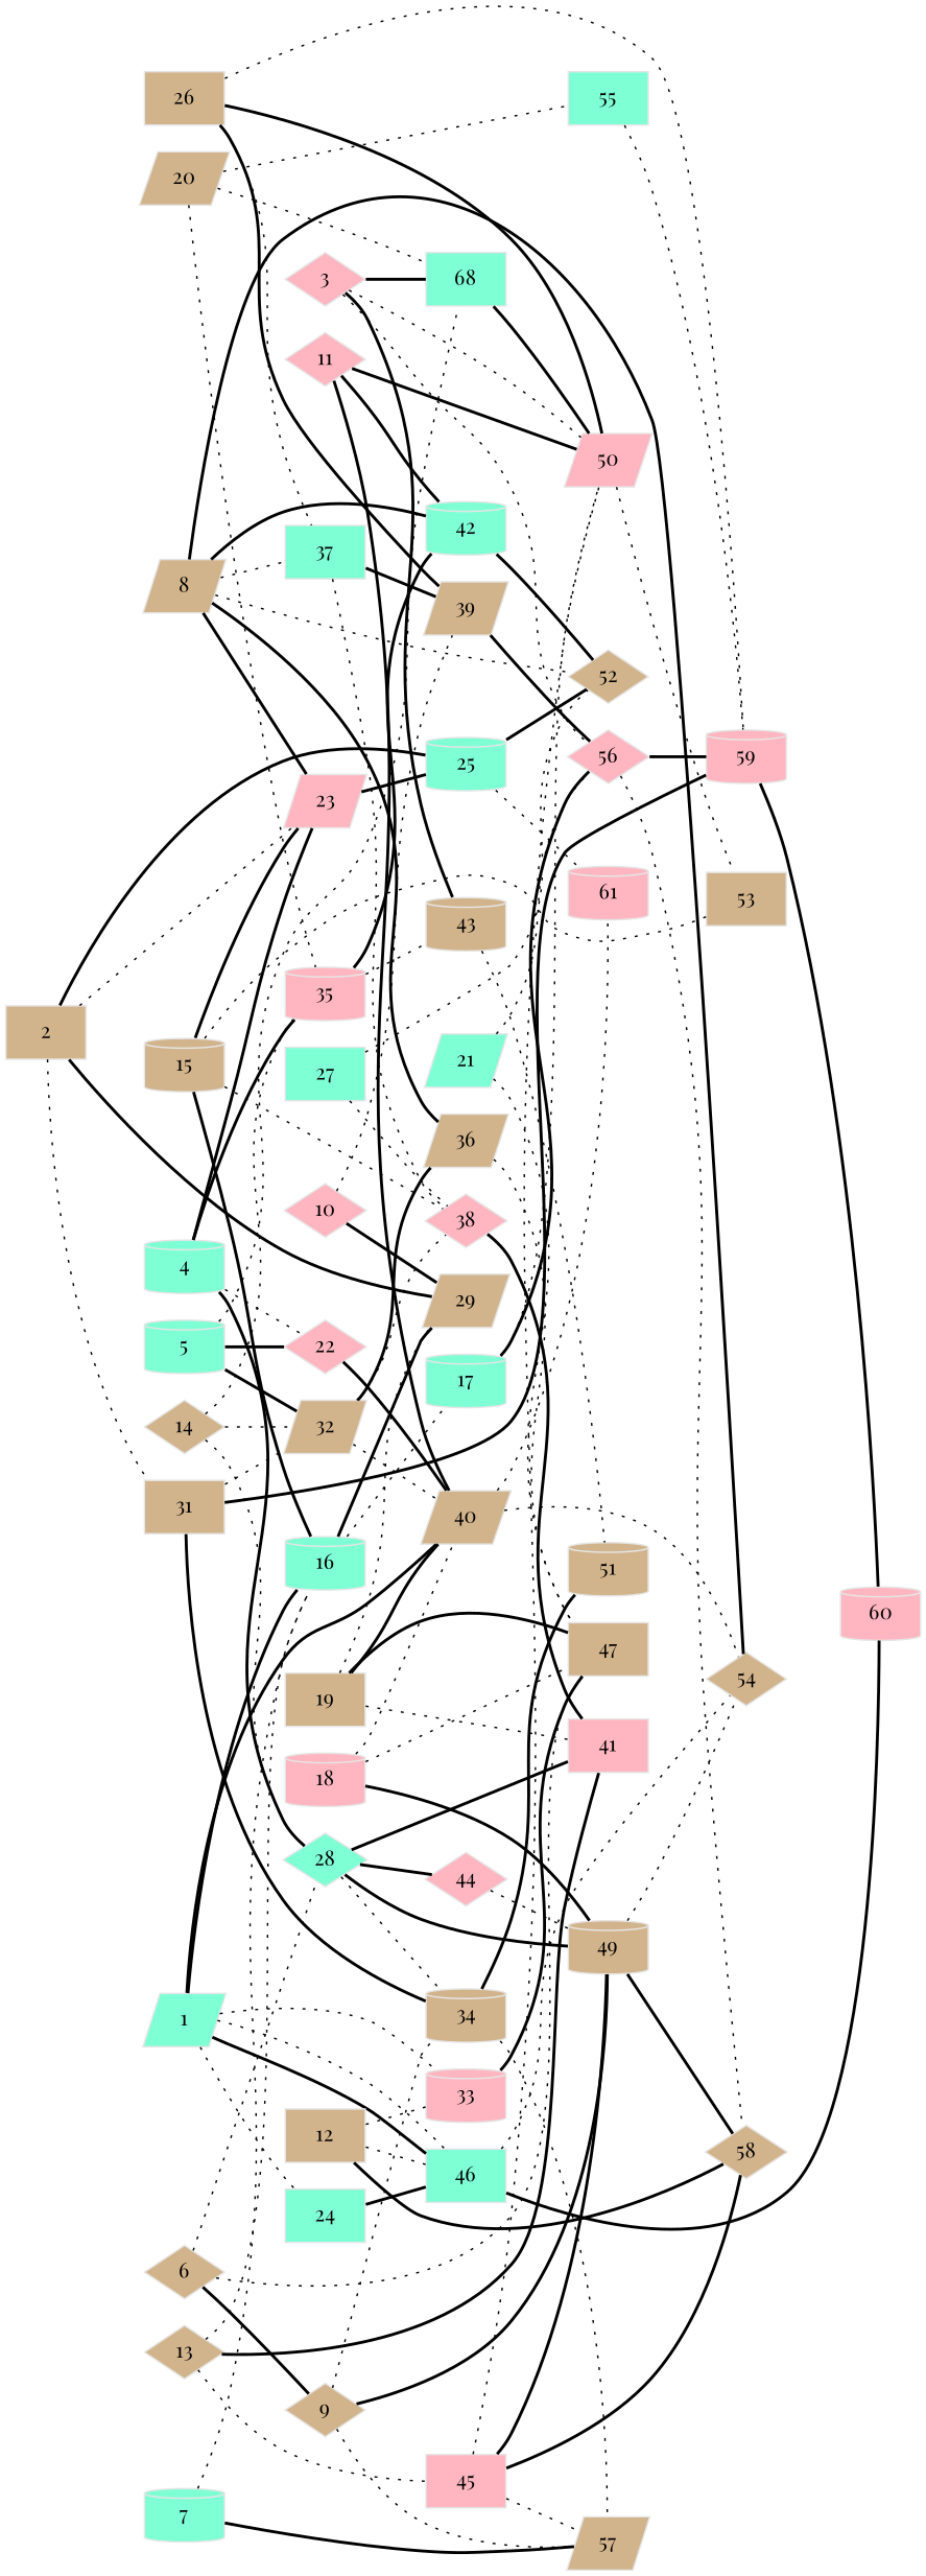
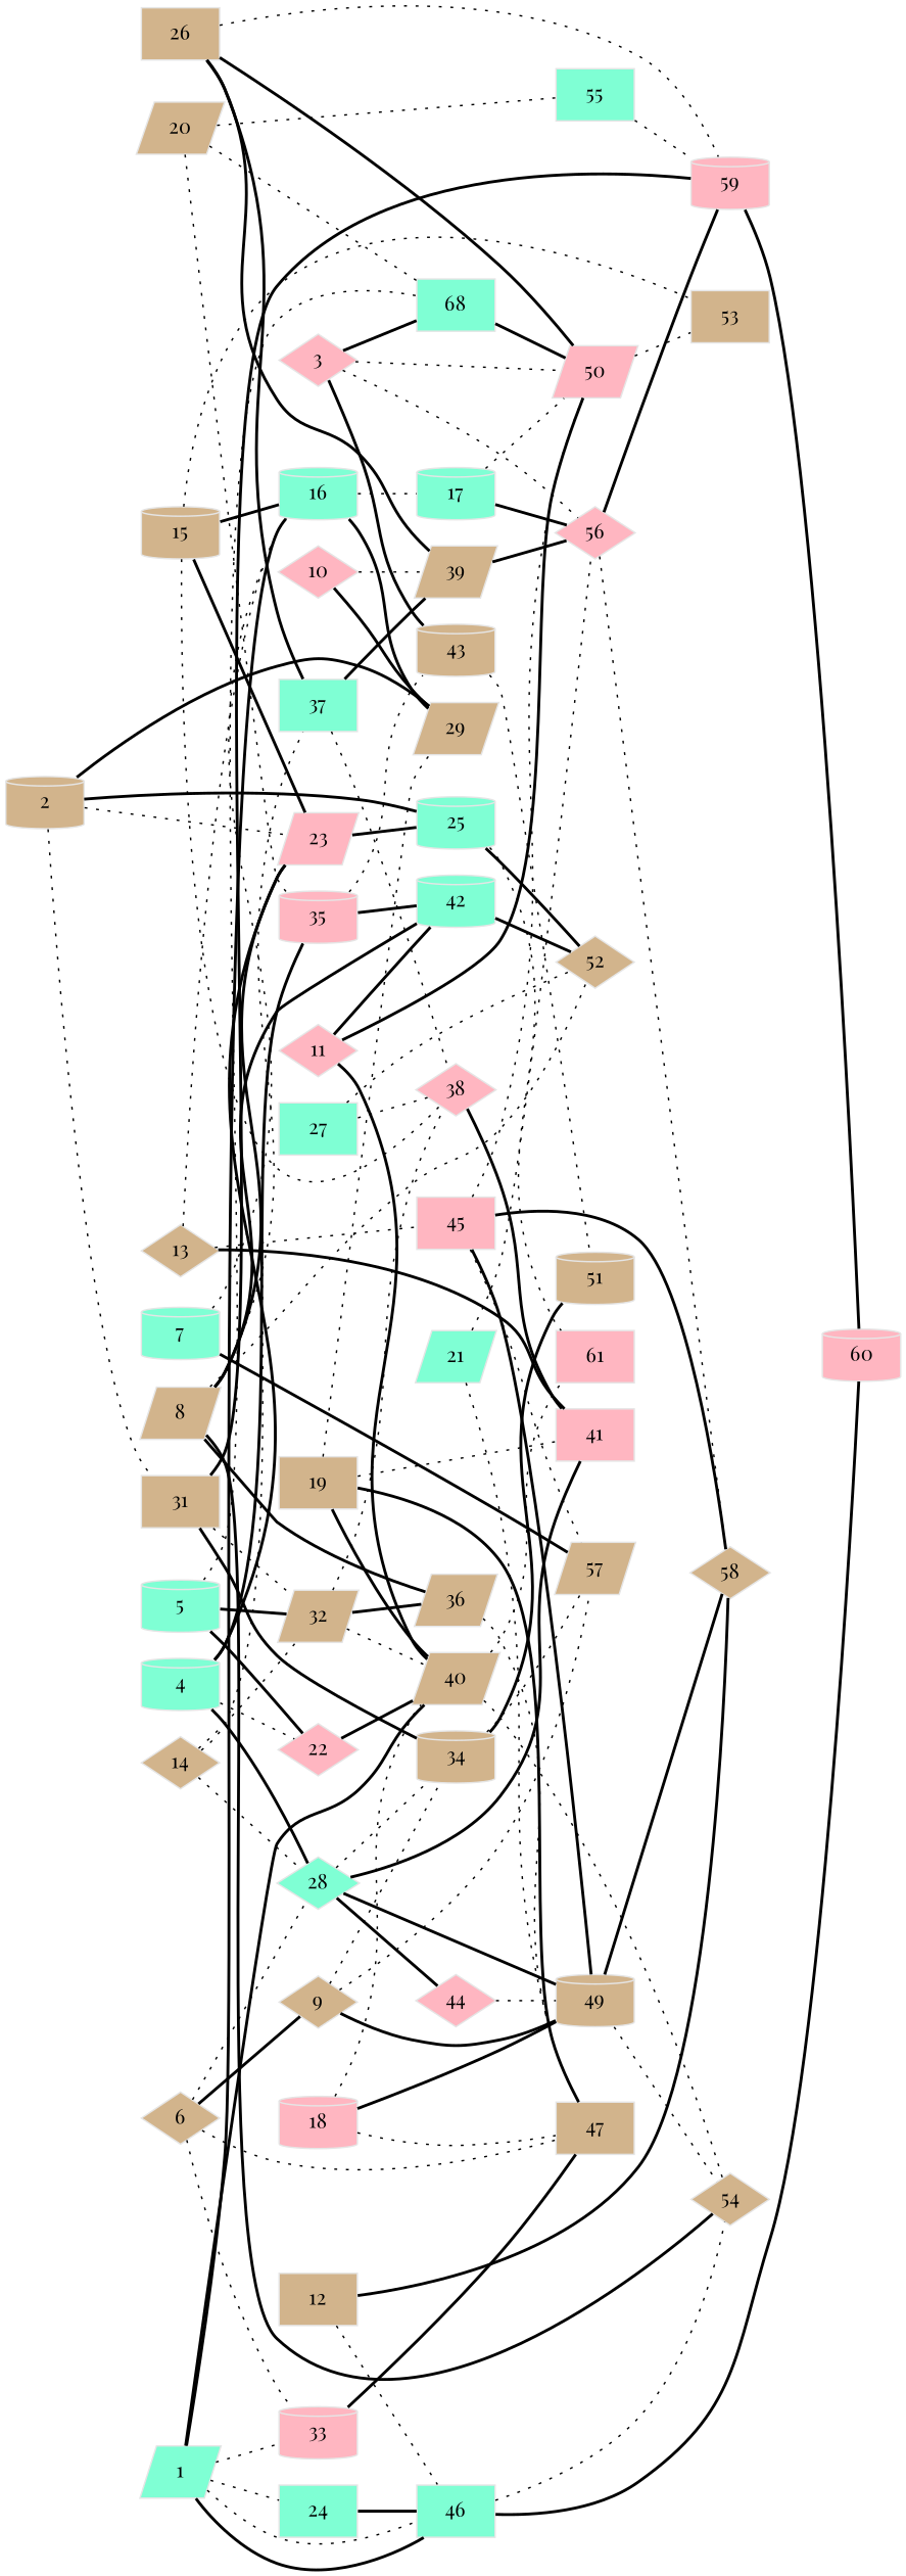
  graph {
    fontname="Playfair Display"
    rankdir=LR
    node [color=gray90 fillcolor=tan fontname="Playfair Display" shape=cylinder style=filled]
    edge [fontname="Playfair Display" style=dotted]
    1 [fillcolor=aquamarine shape=parallelogram]
    16 [fillcolor=aquamarine]
    24 [fillcolor=aquamarine shape=box]
    33 [fillcolor=lightpink]
    40 [shape=parallelogram]
    46 [fillcolor=aquamarine shape=box]
    29 [shape=parallelogram]
    17 [fillcolor=aquamarine]
    47 [shape=box]
    54 [shape=diamond]
-   61 [fillcolor=lightpink]
+   61 [fillcolor=lightpink shape=box]
    60 [fillcolor=lightpink]
    23 [fillcolor=lightpink shape=parallelogram]
-   2 [shape=box]
+   2
    25 [fillcolor=aquamarine]
    31 [shape=box]
    52 [shape=diamond]
    32 [shape=parallelogram]
    34
    59 [fillcolor=lightpink]
    3 [fillcolor=lightpink shape=diamond]
    43
    n23 [fillcolor=aquamarine label=68 shape=box]
    50 [fillcolor=lightpink shape=parallelogram]
    56 [fillcolor=lightpink shape=diamond]
    51
    53 [shape=box]
    58 [shape=diamond]
    4 [fillcolor=aquamarine]
    22 [fillcolor=lightpink shape=diamond]
    28 [fillcolor=aquamarine shape=diamond]
    35 [fillcolor=lightpink]
    49
    41 [fillcolor=lightpink shape=box]
    44 [fillcolor=lightpink shape=diamond]
    42 [fillcolor=aquamarine]
    5 [fillcolor=aquamarine]
    36 [shape=parallelogram]
    38 [fillcolor=lightpink shape=diamond]
    6 [shape=diamond]
    9 [shape=diamond]
    57 [shape=parallelogram]
    7 [fillcolor=aquamarine]
    8 [shape=parallelogram]
    37 [fillcolor=aquamarine shape=box]
    39 [shape=parallelogram]
    10 [fillcolor=lightpink shape=diamond]
    11 [fillcolor=lightpink shape=diamond]
    12 [shape=box]
    13 [shape=diamond]
    45 [fillcolor=lightpink shape=box]
    14 [shape=diamond]
    15
    18 [fillcolor=lightpink]
    19 [shape=box]
    20 [shape=parallelogram]
    55 [fillcolor=aquamarine shape=box]
    21 [fillcolor=aquamarine shape=parallelogram]
    26 [shape=box]
    27 [fillcolor=aquamarine shape=box]
    1 -- 16 [style=bold]
    1 -- 24
    1 -- 33
    1 -- 40 [style=bold]
    1 -- 46 [style=bold]
    1 -- 46
    16 -- 29 [style=bold]
    16 -- 17
    24 -- 46 [style=bold]
    33 -- 47 [style=bold]
    40 -- 54
    40 -- 61
    46 -- 54
    46 -- 60 [style=bold]
    17 -- 50
    17 -- 56 [style=bold]
    23 -- 25 [style=bold]
    2 -- 29 [style=bold]
    2 -- 23
    2 -- 25 [style=bold]
    2 -- 31
    25 -- 61
    25 -- 52 [style=bold]
    31 -- 32
    31 -- 34 [style=bold]
    31 -- 59 [style=bold]
    32 -- 40
    32 -- 36 [style=bold]
    32 -- 38
    34 -- 51 [style=bold]
    34 -- 57
    59 -- 60 [style=bold]
    3 -- 43 [style=bold]
    3 -- n23 [style=bold]
    3 -- 50
    3 -- 56
    43 -- 51
    n23 -- 50 [style=bold]
    50 -- 53
    56 -- 59 [style=bold]
    56 -- 58
    4 -- 23 [style=bold]
    4 -- 22
    4 -- 28 [style=bold]
    4 -- 35 [style=bold]
    22 -- 40 [style=bold]
    28 -- 34
    28 -- 49 [style=bold]
    28 -- 41 [style=bold]
    28 -- 44 [style=bold]
    35 -- 43
    35 -- 42 [style=bold]
    49 -- 54
    49 -- 58 [style=bold]
    44 -- 49
    42 -- 52 [style=bold]
    5 -- 32 [style=bold]
    5 -- n23
    5 -- 22 [style=bold]
    36 -- 47
    38 -- 41 [style=bold]
-   12 -- 33
+   6 -- 33
    6 -- 47
    6 -- 28
    6 -- 9 [style=bold]
    9 -- 34
    9 -- 49 [style=bold]
    9 -- 57
    7 -- 16
    7 -- 57 [style=bold]
    8 -- 54 [style=bold]
    8 -- 23 [style=bold]
    8 -- 52
    8 -- 42 [style=bold]
    8 -- 36 [style=bold]
    8 -- 37
    37 -- 38
    37 -- 39 [style=bold]
    39 -- 56 [style=bold]
    10 -- 29 [style=bold]
    10 -- 39
    11 -- 40 [style=bold]
    11 -- 50 [style=bold]
    11 -- 42 [style=bold]
    12 -- 46
    12 -- 58 [style=bold]
    13 -- 16
    13 -- 41 [style=bold]
    13 -- 45
    45 -- 50
    45 -- 58 [style=bold]
    45 -- 49 [style=bold]
    45 -- 57
    14 -- 32
    14 -- 28
    14 -- 35
    15 -- 16 [style=bold]
    15 -- 23 [style=bold]
    15 -- 53
    15 -- 38
    18 -- 40
    18 -- 47
    18 -- 49 [style=bold]
    19 -- 40 [style=bold]
    19 -- 29
    19 -- 47 [style=bold]
    19 -- 41
    20 -- n23
    20 -- 35
    20 -- 55
    55 -- 59
    21 -- 47
    21 -- 56
    26 -- 59
    26 -- 50 [style=bold]
-   26 -- 37
+   26 -- 37 [style=bold]
    26 -- 39 [style=bold]
    27 -- 52
    27 -- 38
  }
